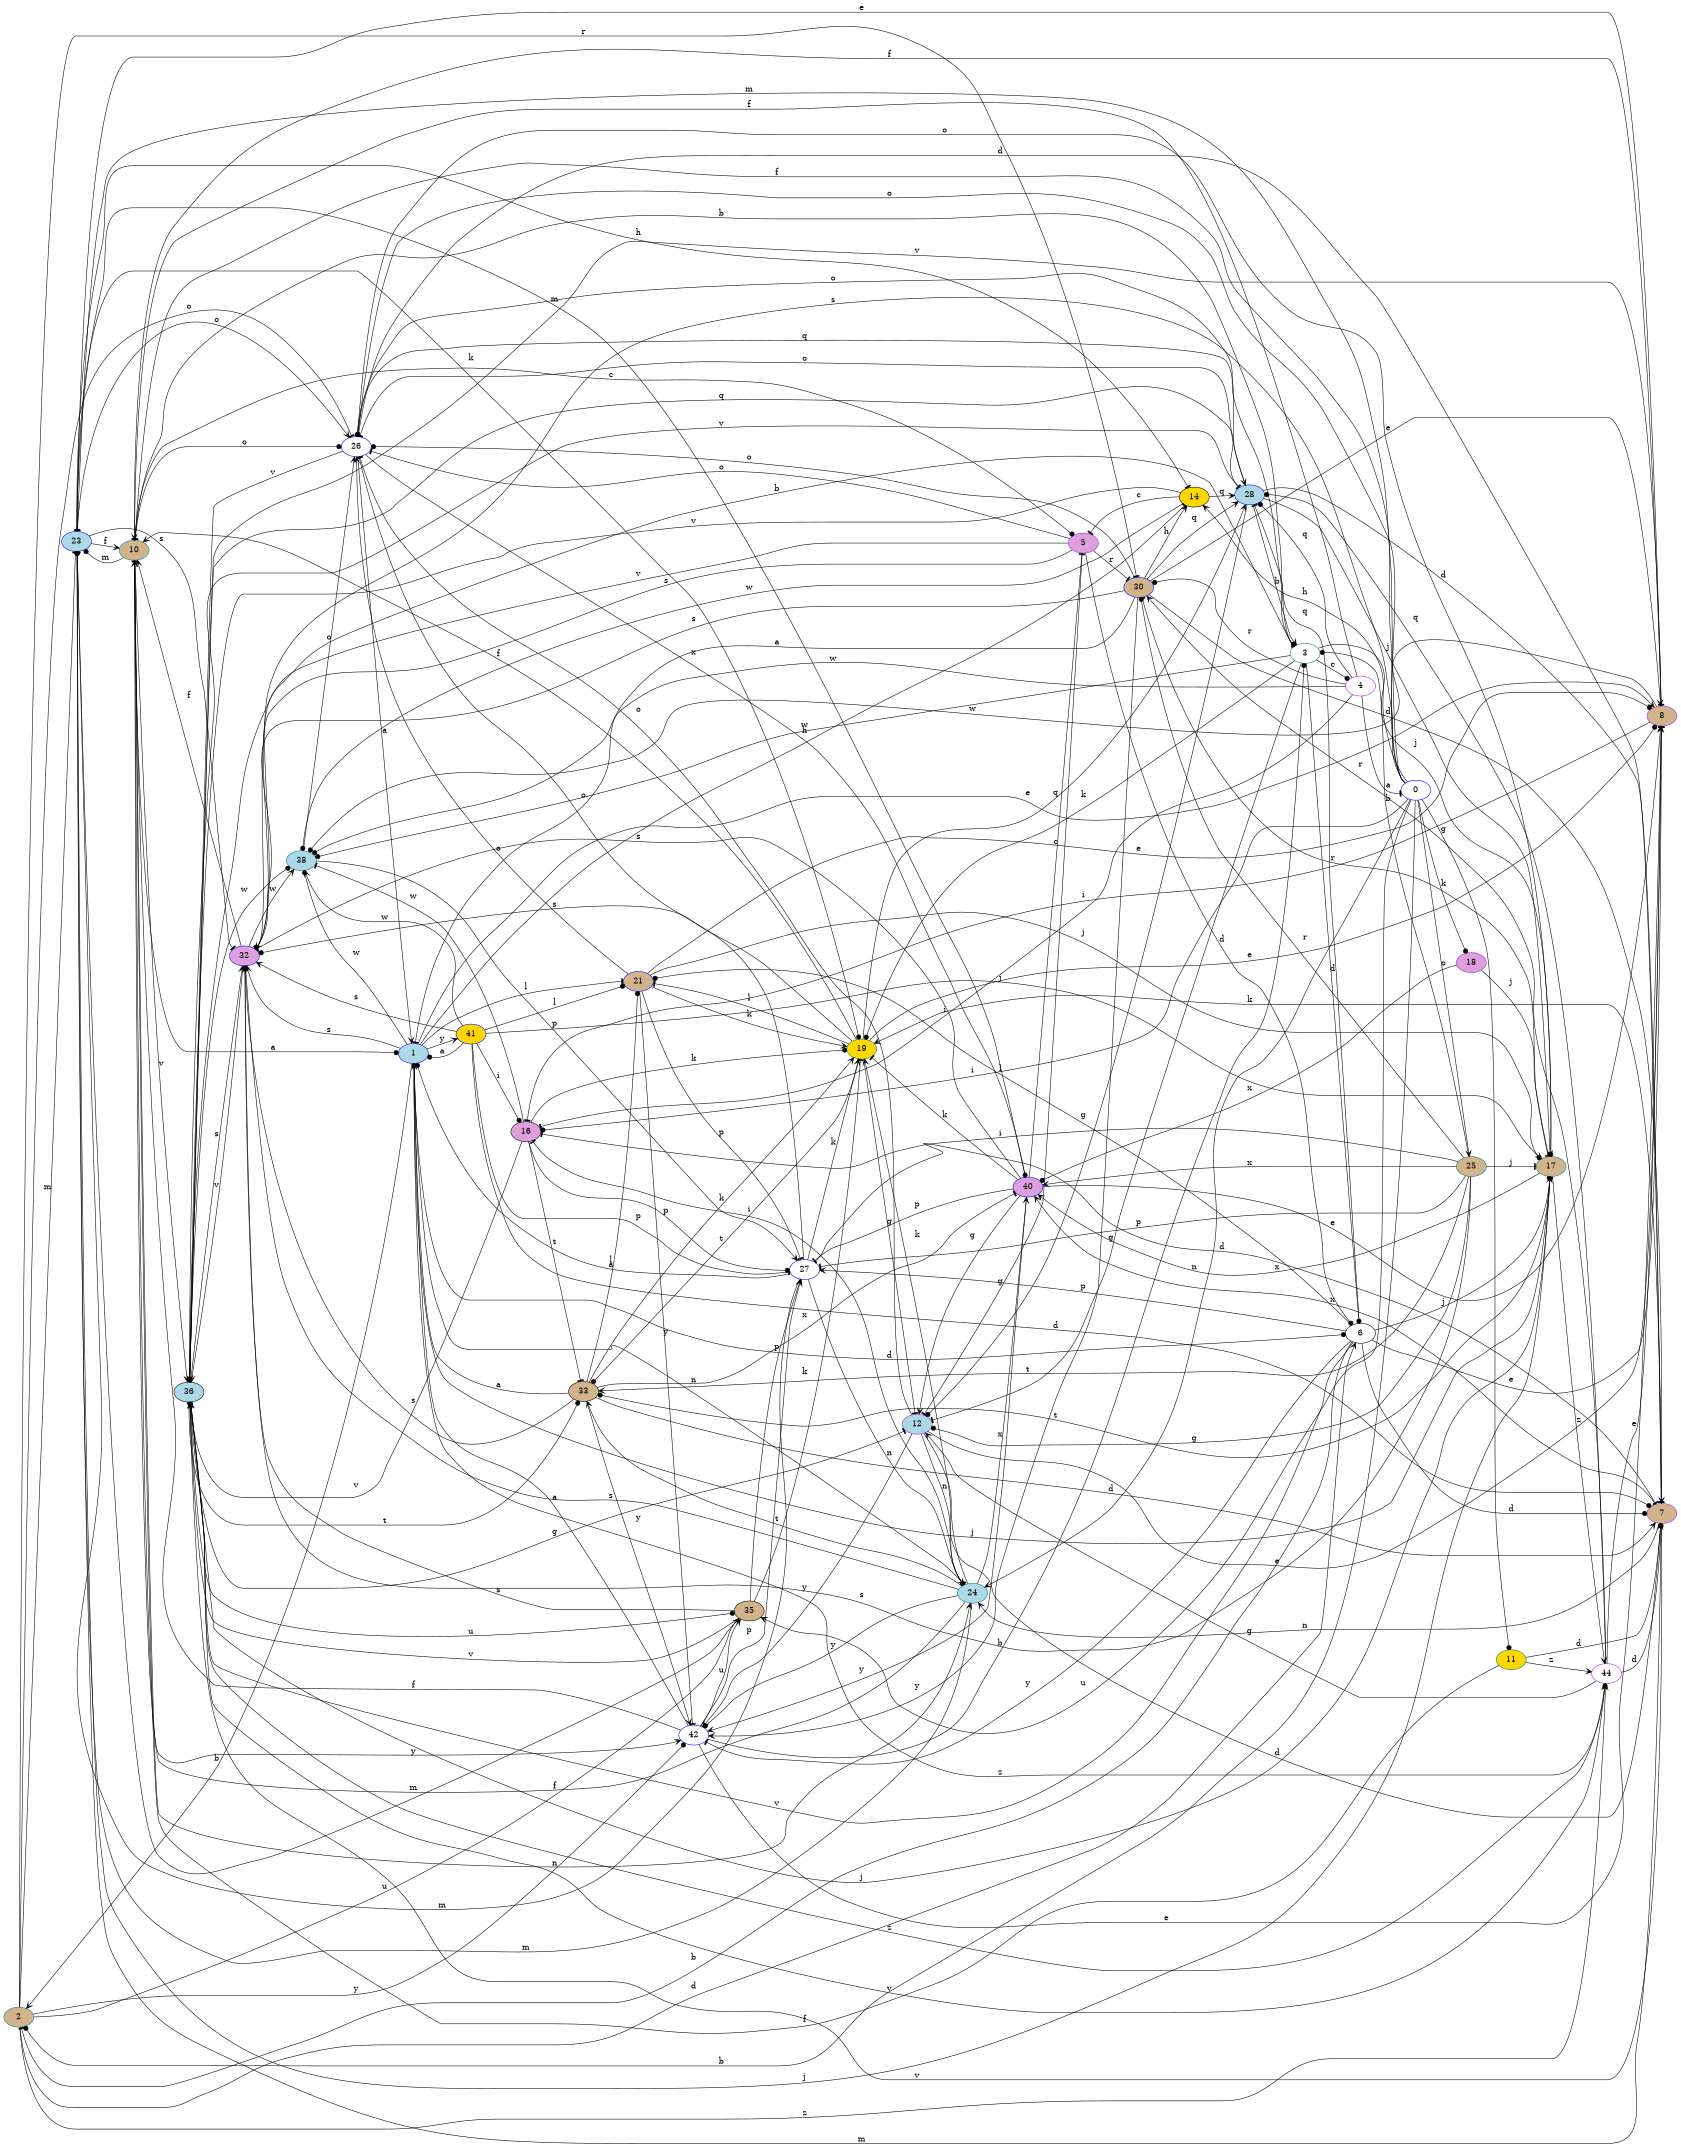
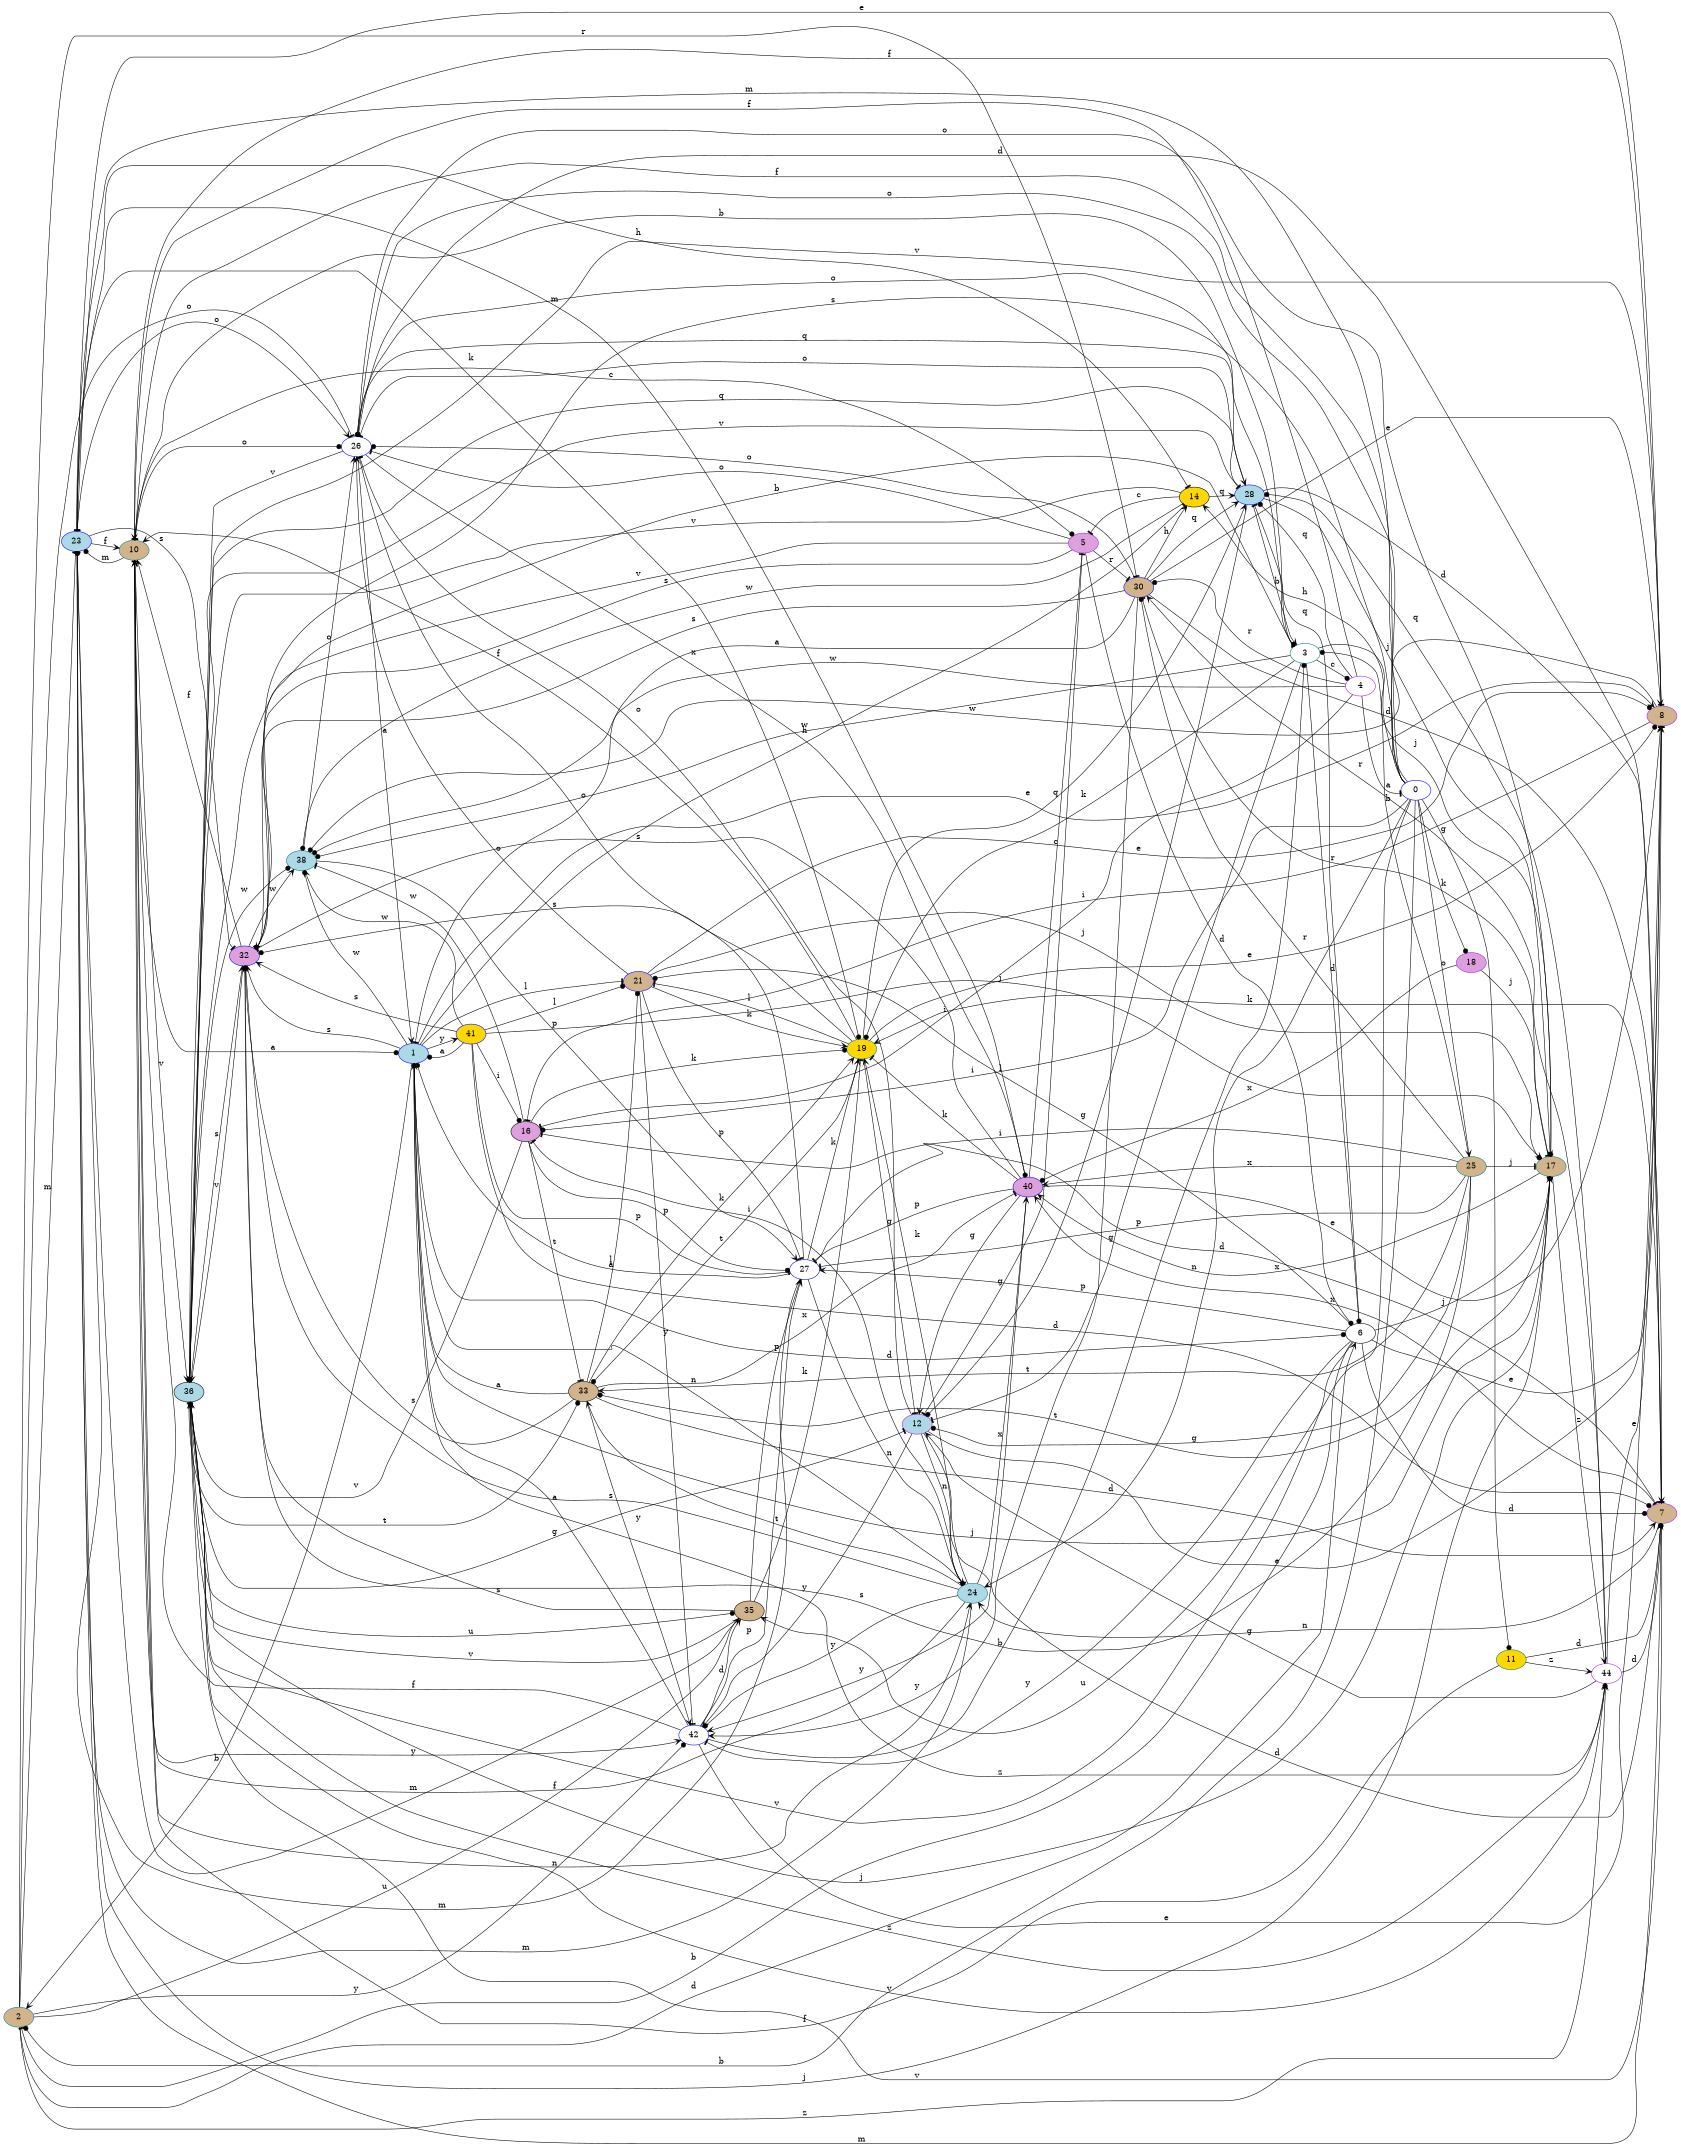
  strict digraph {
    rankdir=LR
    node [color=blue fillcolor=tan style=filled]
    edge [arrowhead=vee]
    2 [color=teal]
    0 [fillcolor=white]
    10 [color=teal]
    11 [color=teal fillcolor=gold]
    14 [color=black fillcolor=gold]
    16 [color=black fillcolor=plum]
    18 [color=purple fillcolor=plum]
    23 [fillcolor=lightblue]
    24 [color=teal fillcolor=lightblue]
    25 [color=teal]
    26 [fillcolor=white]
    32 [fillcolor=plum]
    35 [color=black]
    6 [color=black fillcolor=white]
    44 [color=purple fillcolor=white]
    30
    42 [fillcolor=white]
    1 [fillcolor=lightblue]
    3 [color=teal fillcolor=white]
    5 [color=purple fillcolor=plum]
    36 [color=black fillcolor=lightblue]
    7 [color=purple]
    38 [color=teal fillcolor=lightblue]
    28 [fillcolor=lightblue]
    19 [color=teal fillcolor=gold]
    27 [fillcolor=white]
    33 [color=black]
    17 [color=teal]
    40 [fillcolor=plum]
    8 [color=purple]
    12 [color=purple fillcolor=lightblue]
    21
    41 [fillcolor=gold]
    4 [color=purple fillcolor=white]
    2 -> 23 [arrowhead=tee label=m]
    2 -> 26 [arrowhead=tee label=o]
    2 -> 35 [label=u]
    2 -> 6 [label=d]
    2 -> 44 [label=z]
    2 -> 30 [arrowhead=tee label=r]
    2 -> 42 [arrowhead=dot label=y]
    0 -> 2 [arrowhead=dot label=b]
    0 -> 10 [arrowhead=tee label=f]
    0 -> 11 [arrowhead=dot label=g]
    0 -> 14 [label=h]
    0 -> 16 [arrowhead=dot label=i]
    0 -> 18 [arrowhead=dot label=k]
    0 -> 23 [arrowhead=tee label=m]
    0 -> 24 [label=n]
    0 -> 25 [label=o]
    0 -> 26 [arrowhead=tee label=o]
    0 -> 32 [arrowhead=tee label=s]
    0 -> 35 [label=u]
    10 -> 23 [arrowhead=dot label=m]
    10 -> 24 [label=n]
    10 -> 26 [arrowhead=dot label=o]
    10 -> 42 [label=y]
    10 -> 1 [arrowhead=dot label=a]
    10 -> 3 [arrowhead=tee label=b]
    10 -> 5 [arrowhead=dot label=c]
    10 -> 36 [label=v]
    11 -> 10 [label=f]
    11 -> 44 [label=z]
    11 -> 7 [arrowhead=dot label=d]
    14 -> 5 [arrowhead=tee label=c]
    14 -> 36 [label=v]
    14 -> 38 [arrowhead=dot label=w]
    14 -> 28 [label=q]
    16 -> 36 [arrowhead=dot label=v]
    16 -> 38 [arrowhead=tee label=w]
    16 -> 19 [arrowhead=dot label=k]
    16 -> 27 [arrowhead=dot label=p]
    16 -> 33 [arrowhead=tee label=t]
    18 -> 17 [arrowhead=tee label=j]
    18 -> 40 [arrowhead=dot label=x]
    23 -> 10 [label=f]
    23 -> 14 [arrowhead=tee label=h]
    23 -> 26 [label=o]
    23 -> 32 [arrowhead=tee label=s]
    23 -> 19 [arrowhead=dot label=k]
    23 -> 17 [arrowhead=dot label=j]
    23 -> 8 [arrowhead=tee label=e]
    24 -> 10 [arrowhead=tee label=f]
    24 -> 16 [arrowhead=tee label=i]
    24 -> 23 [arrowhead=tee label=m]
    24 -> 32 [arrowhead=dot label=s]
    24 -> 42 [arrowhead=dot label=y]
    24 -> 19 [label=k]
    24 -> 33 [label=t]
    24 -> 40 [label=x]
    25 -> 16 [arrowhead=tee label=i]
    25 -> 32 [arrowhead=dot label=s]
    25 -> 30 [arrowhead=dot label=r]
    25 -> 3 [arrowhead=dot label=b]
    25 -> 27 [arrowhead=tee label=p]
    25 -> 33 [label=t]
    25 -> 17 [arrowhead=tee label=j]
    25 -> 40 [label=x]
    25 -> 12 [arrowhead=dot label=g]
    26 -> 1 [label=a]
    26 -> 36 [arrowhead=dot label=v]
    26 -> 7 [arrowhead=tee label=d]
    26 -> 28 [label=q]
    26 -> 40 [arrowhead=dot label=x]
    32 -> 10 [label=f]
    32 -> 3 [arrowhead=dot label=b]
    32 -> 36 [label=v]
    32 -> 38 [label=w]
    35 -> 23 [arrowhead=tee label=m]
    35 -> 32 [arrowhead=dot label=s]
    35 -> 36 [label=v]
    35 -> 19 [arrowhead=tee label=k]
    35 -> 27 [label=p]
    6 -> 2 [arrowhead=tee label=b]
    6 -> 42 [arrowhead=tee label=y]
    6 -> 36 [label=v]
    6 -> 7 [arrowhead=dot label=d]
    6 -> 28 [arrowhead=tee label=q]
    6 -> 27 [label=p]
    6 -> 17 [label=j]
    6 -> 8 [arrowhead=tee label=e]
    6 -> 21 [arrowhead=dot label=l]
    44 -> 30 [label=r]
    44 -> 36 [label=v]
    44 -> 7 [arrowhead=dot label=d]
    44 -> 28 [arrowhead=dot label=q]
    44 -> 8 [arrowhead=tee label=e]
    44 -> 12 [label=g]
    30 -> 14 [label=h]
    30 -> 26 [arrowhead=dot label=o]
    30 -> 32 [arrowhead=dot label=s]
    30 -> 42 [label=y]
    30 -> 1 [arrowhead=tee label=a]
    30 -> 7 [label=d]
    30 -> 28 [label=q]
    30 -> 8 [label=e]
    42 -> 10 [label=f]
-   42 -> 35 [label=u]
+   42 -> 35 [label=d]
    42 -> 1 [label=a]
    42 -> 3 [arrowhead=dot label=b]
    42 -> 27 [label=p]
    42 -> 8 [label=e]
    1 -> 2 [label=b]
    1 -> 14 [arrowhead=tee label=h]
    1 -> 24 [label=n]
    1 -> 32 [label=s]
    1 -> 6 [arrowhead=dot label=d]
    1 -> 44 [arrowhead=dot label=z]
    1 -> 38 [arrowhead=dot label=w]
    1 -> 17 [arrowhead=tee label=j]
    1 -> 8 [label=e]
    1 -> 21 [arrowhead=tee label=l]
    1 -> 41 [label=y]
    3 -> 26 [arrowhead=dot label=o]
    3 -> 6 [arrowhead=dot label=d]
    3 -> 38 [arrowhead=dot label=w]
    3 -> 19 [arrowhead=dot label=k]
    3 -> 17 [arrowhead=dot label=j]
    3 -> 12 [arrowhead=tee label=g]
    3 -> 4 [arrowhead=dot label=c]
    5 -> 26 [arrowhead=tee label=o]
    5 -> 32 [label=s]
    5 -> 6 [arrowhead=dot label=d]
    5 -> 30 [arrowhead=tee label=r]
    5 -> 36 [arrowhead=dot label=v]
    5 -> 12 [arrowhead=tee label=g]
    36 -> 32 [label=s]
    36 -> 35 [arrowhead=dot label=u]
    36 -> 44 [label=z]
    36 -> 38 [arrowhead=dot label=w]
    36 -> 28 [arrowhead=tee label=q]
    36 -> 33 [arrowhead=dot label=t]
    36 -> 17 [arrowhead=tee label=j]
    36 -> 12 [arrowhead=tee label=g]
    7 -> 23 [arrowhead=tee label=m]
    7 -> 24 [label=n]
    7 -> 36 [arrowhead=tee label=v]
    7 -> 19 [label=k]
    7 -> 40 [label=x]
    38 -> 26 [label=o]
    38 -> 27 [label=p]
    28 -> 26 [arrowhead=tee label=o]
    28 -> 3 [label=b]
    28 -> 36 [arrowhead=dot label=v]
    28 -> 7 [arrowhead=tee label=d]
    28 -> 17 [label=j]
    28 -> 12 [arrowhead=dot label=g]
    19 -> 10 [label=f]
    19 -> 32 [arrowhead=dot label=s]
    19 -> 28 [label=q]
    19 -> 33 [arrowhead=dot label=t]
    19 -> 8 [arrowhead=dot label=e]
    19 -> 12 [arrowhead=tee label=g]
    19 -> 21 [arrowhead=tee label=l]
    27 -> 23 [arrowhead=dot label=m]
    27 -> 24 [arrowhead=tee label=n]
    27 -> 26 [arrowhead=tee label=o]
    27 -> 1 [arrowhead=dot label=a]
    27 -> 7 [arrowhead=tee label=d]
    27 -> 19 [label=k]
    33 -> 32 [label=s]
    33 -> 42 [label=y]
    33 -> 1 [arrowhead=dot label=a]
    33 -> 7 [label=d]
    33 -> 19 [label=k]
    33 -> 40 [arrowhead=tee label=x]
    33 -> 21 [arrowhead=dot label=l]
    17 -> 26 [arrowhead=dot label=o]
    17 -> 44 [label=z]
    17 -> 30 [arrowhead=tee label=r]
    17 -> 33 [arrowhead=dot label=t]
    17 -> 40 [label=x]
    40 -> 23 [arrowhead=tee label=m]
    40 -> 32 [arrowhead=tee label=s]
    40 -> 42 [label=y]
    40 -> 5 [arrowhead=tee label=c]
    40 -> 19 [arrowhead=tee label=k]
    40 -> 27 [arrowhead=tee label=p]
    40 -> 8 [label=e]
    40 -> 12 [label=g]
    8 -> 10 [label=f]
    8 -> 16 [arrowhead=tee label=i]
    8 -> 36 [label=v]
    8 -> 38 [arrowhead=dot label=w]
    12 -> 24 [arrowhead=dot label=n]
    12 -> 26 [arrowhead=tee label=o]
    12 -> 42 [label=y]
    12 -> 7 [label=d]
    12 -> 8 [arrowhead=tee label=e]
    21 -> 26 [label=o]
    21 -> 42 [arrowhead=tee label=y]
    21 -> 19 [label=k]
    21 -> 27 [arrowhead=tee label=p]
    21 -> 17 [arrowhead=dot label=j]
    21 -> 8 [arrowhead=dot label=e]
    41 -> 16 [arrowhead=dot label=i]
    41 -> 32 [label=s]
    41 -> 1 [arrowhead=dot label=a]
    41 -> 7 [arrowhead=dot label=d]
    41 -> 38 [label=w]
    41 -> 27 [arrowhead=tee label=p]
    41 -> 17 [label=j]
    41 -> 21 [arrowhead=dot label=l]
    4 -> 0 [arrowhead=tee label=a]
    4 -> 10 [arrowhead=tee label=f]
    4 -> 16 [arrowhead=tee label=i]
    4 -> 30 [arrowhead=dot label=r]
    4 -> 38 [arrowhead=dot label=w]
    4 -> 28 [arrowhead=dot label=q]
  }
